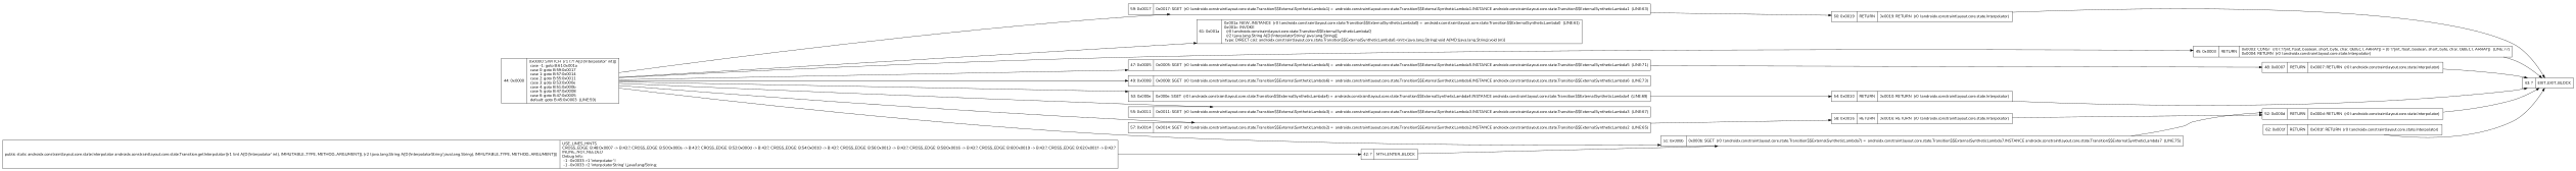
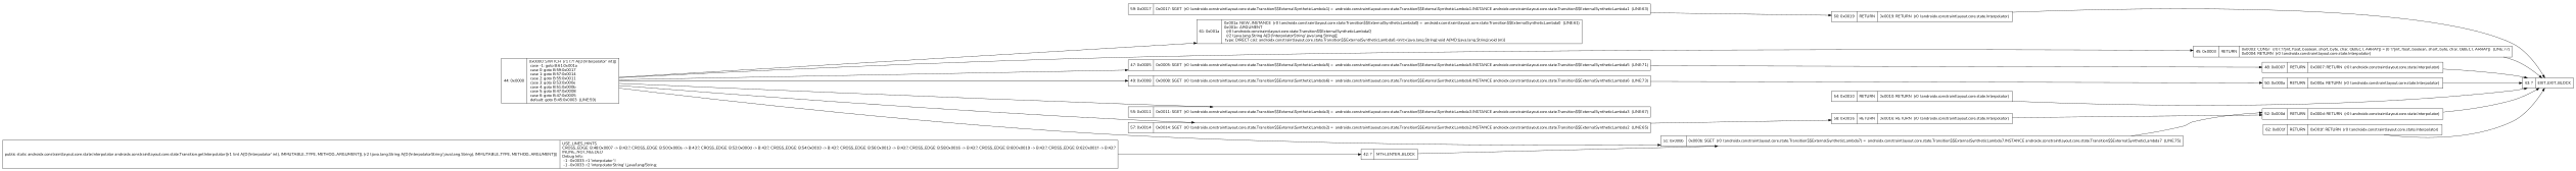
  digraph {
    fontname=Nunito
    rankdir=LR
    node [fontname=Nunito shape=record]
    edge [fontname=Nunito]
    n1 [label="{42\:\ ?|MTH_ENTER_BLOCK\l}"]
    n2 [label="{51\:\ 0x000b|0x000b: SGET  (r0 I:androidx.constraintlayout.core.state.Transition$$ExternalSyntheticLambda7) =  androidx.constraintlayout.core.state.Transition$$ExternalSyntheticLambda7.INSTANCE androidx.constraintlayout.core.state.Transition$$ExternalSyntheticLambda7  (LINE:75)\l}"]
    n3 [label="{44\:\ 0x0000|0x0000: SWITCH  (r1 I:?? A[D('interpolator' int)])\l case \-1: goto B:61:0x001a\l case 0: goto B:59:0x0017\l case 1: goto B:57:0x0014\l case 2: goto B:55:0x0011\l case 3: goto B:53:0x000e\l case 4: goto B:51:0x000b\l case 5: goto B:47:0x0008\l case 6: goto B:47:0x0005\l default: goto B:45:0x0003  (LINE:59)\l}"]
    n4 [label="{45\:\ 0x0003|RETURN\l|0x0003: CONST  (r0 I:??[int, float, boolean, short, byte, char, OBJECT, ARRAY]) = (0 ??[int, float, boolean, short, byte, char, OBJECT, ARRAY])  (LINE:77)\l0x0004: RETURN  (r0 I:androidx.constraintlayout.core.state.Interpolator) \l}"]
    n5 [label="{47\:\ 0x0005|0x0005: SGET  (r0 I:androidx.constraintlayout.core.state.Transition$$ExternalSyntheticLambda5) =  androidx.constraintlayout.core.state.Transition$$ExternalSyntheticLambda5.INSTANCE androidx.constraintlayout.core.state.Transition$$ExternalSyntheticLambda5  (LINE:71)\l}"]
    n6 [label="{49\:\ 0x0008|0x0008: SGET  (r0 I:androidx.constraintlayout.core.state.Transition$$ExternalSyntheticLambda6) =  androidx.constraintlayout.core.state.Transition$$ExternalSyntheticLambda6.INSTANCE androidx.constraintlayout.core.state.Transition$$ExternalSyntheticLambda6  (LINE:73)\l}"]
-   n7 [label="{53\:\ 0x000e|0x000e: SGET  (r0 I:androidx.constraintlayout.core.state.Transition$$ExternalSyntheticLambda4) =  androidx.constraintlayout.core.state.Transition$$ExternalSyntheticLambda4.INSTANCE androidx.constraintlayout.core.state.Transition$$ExternalSyntheticLambda4  (LINE:69)\l}"]
    n8 [label="{55\:\ 0x0011|0x0011: SGET  (r0 I:androidx.constraintlayout.core.state.Transition$$ExternalSyntheticLambda3) =  androidx.constraintlayout.core.state.Transition$$ExternalSyntheticLambda3.INSTANCE androidx.constraintlayout.core.state.Transition$$ExternalSyntheticLambda3  (LINE:67)\l}"]
    n9 [label="{57\:\ 0x0014|0x0014: SGET  (r0 I:androidx.constraintlayout.core.state.Transition$$ExternalSyntheticLambda2) =  androidx.constraintlayout.core.state.Transition$$ExternalSyntheticLambda2.INSTANCE androidx.constraintlayout.core.state.Transition$$ExternalSyntheticLambda2  (LINE:65)\l}"]
    n10 [label="{59\:\ 0x0017|0x0017: SGET  (r0 I:androidx.constraintlayout.core.state.Transition$$ExternalSyntheticLambda1) =  androidx.constraintlayout.core.state.Transition$$ExternalSyntheticLambda1.INSTANCE androidx.constraintlayout.core.state.Transition$$ExternalSyntheticLambda1  (LINE:63)\l}"]
-   n11 [label="{61\:\ 0x001a|0x001a: NEW_INSTANCE  (r0 I:androidx.constraintlayout.core.state.Transition$$ExternalSyntheticLambda0) =  androidx.constraintlayout.core.state.Transition$$ExternalSyntheticLambda0  (LINE:61)\l0x001c: INVOKE  \l  (r0 I:androidx.constraintlayout.core.state.Transition$$ExternalSyntheticLambda0)\l  (r2 I:java.lang.String A[D('interpolatorString' java.lang.String)])\l type: DIRECT call: androidx.constraintlayout.core.state.Transition$$ExternalSyntheticLambda0.\<init\>(java.lang.String):void A[MD:(java.lang.String):void (m)]\l}"]
+   n11 [label="{61\:\ 0x001a|0x001a: NEW_INSTANCE  (r0 I:androidx.constraintlayout.core.state.Transition$$ExternalSyntheticLambda0) =  androidx.constraintlayout.core.state.Transition$$ExternalSyntheticLambda0  (LINE:61)\l0x001c: ARGUMENT  \l  (r0 I:androidx.constraintlayout.core.state.Transition$$ExternalSyntheticLambda0)\l  (r2 I:java.lang.String A[D('interpolatorString' java.lang.String)])\l type: DIRECT call: androidx.constraintlayout.core.state.Transition$$ExternalSyntheticLambda0.\<init\>(java.lang.String):void A[MD:(java.lang.String):void (m)]\l}"]
    n12 [label="{43\:\ ?|EXIT_EXIT_BLOCK\l}"]
    n13 [label="{48\:\ 0x0007|RETURN\l|0x0007: RETURN  (r0 I:androidx.constraintlayout.core.state.Interpolator) \l}"]
+   n14 [label="{50\:\ 0x000a|RETURN\l|0x000a: RETURN  (r0 I:androidx.constraintlayout.core.state.Interpolator) \l}"]
    n15 [label="{52\:\ 0x000d|RETURN\l|0x000d: RETURN  (r0 I:androidx.constraintlayout.core.state.Interpolator) \l}"]
    n16 [label="{54\:\ 0x0010|RETURN\l|0x0010: RETURN  (r0 I:androidx.constraintlayout.core.state.Interpolator) \l}"]
    n17 [label="{58\:\ 0x0016|RETURN\l|0x0016: RETURN  (r0 I:androidx.constraintlayout.core.state.Interpolator) \l}"]
    n18 [label="{60\:\ 0x0019|RETURN\l|0x0019: RETURN  (r0 I:androidx.constraintlayout.core.state.Interpolator) \l}"]
    n19 [label="{62\:\ 0x001f|RETURN\l|0x001f: RETURN  (r0 I:androidx.constraintlayout.core.state.Interpolator) \l}"]
    n20 [label="{public static androidx.constraintlayout.core.state.Interpolator androidx.constraintlayout.core.state.Transition.getInterpolator((r1 I:int A[D('interpolator' int), IMMUTABLE_TYPE, METHOD_ARGUMENT]), (r2 I:java.lang.String A[D('interpolatorString' java.lang.String), IMMUTABLE_TYPE, METHOD_ARGUMENT]))  | USE_LINES_HINTS\lCROSS_EDGE: B:48:0x0007 \-\> B:43:?, CROSS_EDGE: B:50:0x000a \-\> B:43:?, CROSS_EDGE: B:52:0x000d \-\> B:43:?, CROSS_EDGE: B:54:0x0010 \-\> B:43:?, CROSS_EDGE: B:56:0x0013 \-\> B:43:?, CROSS_EDGE: B:58:0x0016 \-\> B:43:?, CROSS_EDGE: B:60:0x0019 \-\> B:43:?, CROSS_EDGE: B:62:0x001f \-\> B:43:?\lINLINE_NOT_NEEDED\lDebug Info:\l  \-1 \-0x0033: r1 'interpolator' I\l  \-1 \-0x0033: r2 'interpolatorString' Ljava\/lang\/String;\l}"]
    n1 -> n2
    n2 -> n15
    n3 -> n2
    n3 -> n4
    n3 -> n5
    n3 -> n6
-   n3 -> n7
    n3 -> n8
    n3 -> n9
-   n3 -> n10
    n3 -> n11
    n4 -> n12
    n5 -> n13
-   n7 -> n16
+   n6 -> n14
    n9 -> n17
    n10 -> n18
    n13 -> n12
+   n14 -> n12
    n15 -> n12
    n16 -> n12
    n17 -> n15
    n18 -> n12
    n19 -> n12
    n20 -> n1
  }
